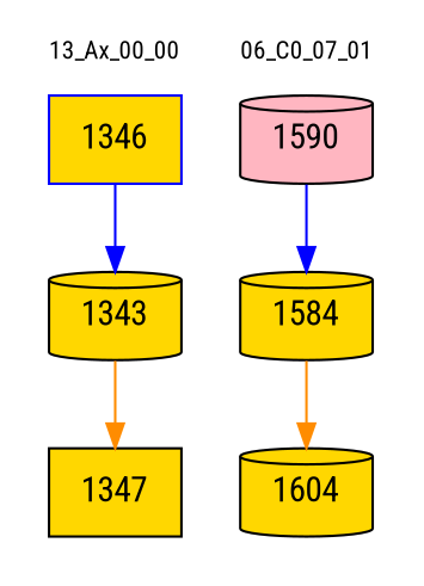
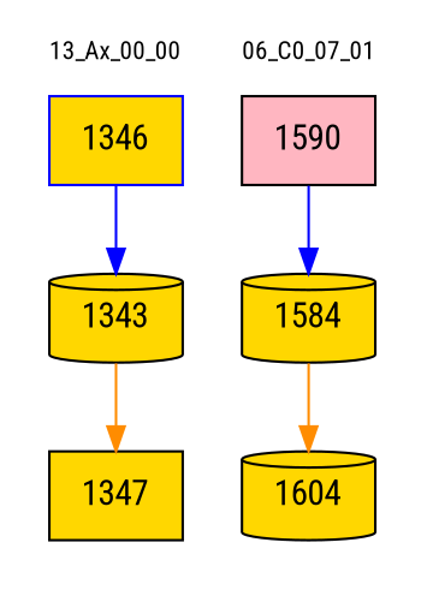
  digraph {
    fontname="Roboto Condensed"
    node [color=black fillcolor=gold fontname="Roboto Condensed" shape=cylinder style=filled]
    edge [color=blue fontname="Roboto Condensed"]
    n1 [color=blue label=1346 shape=box]
    n2 [label=1343]
    n3 [label=1347 shape=box]
-   n4 [fillcolor=lightpink label=1590]
+   n4 [fillcolor=lightpink label=1590 shape=box]
    n5 [label=1584]
    n6 [label=1604]
    subgraph cluster_1 {
      color=white
      fontsize=10
      label="13_Ax_00_00"
      n1
      n2
      n3
    }
    subgraph cluster_2 {
      color=white
      fontsize=10
      label="06_C0_07_01"
      n4
      n5
      n6
    }
    n1 -> n2
    n2 -> n3 [color=darkorange]
    n4 -> n5
    n5 -> n6 [color=darkorange]
  }
